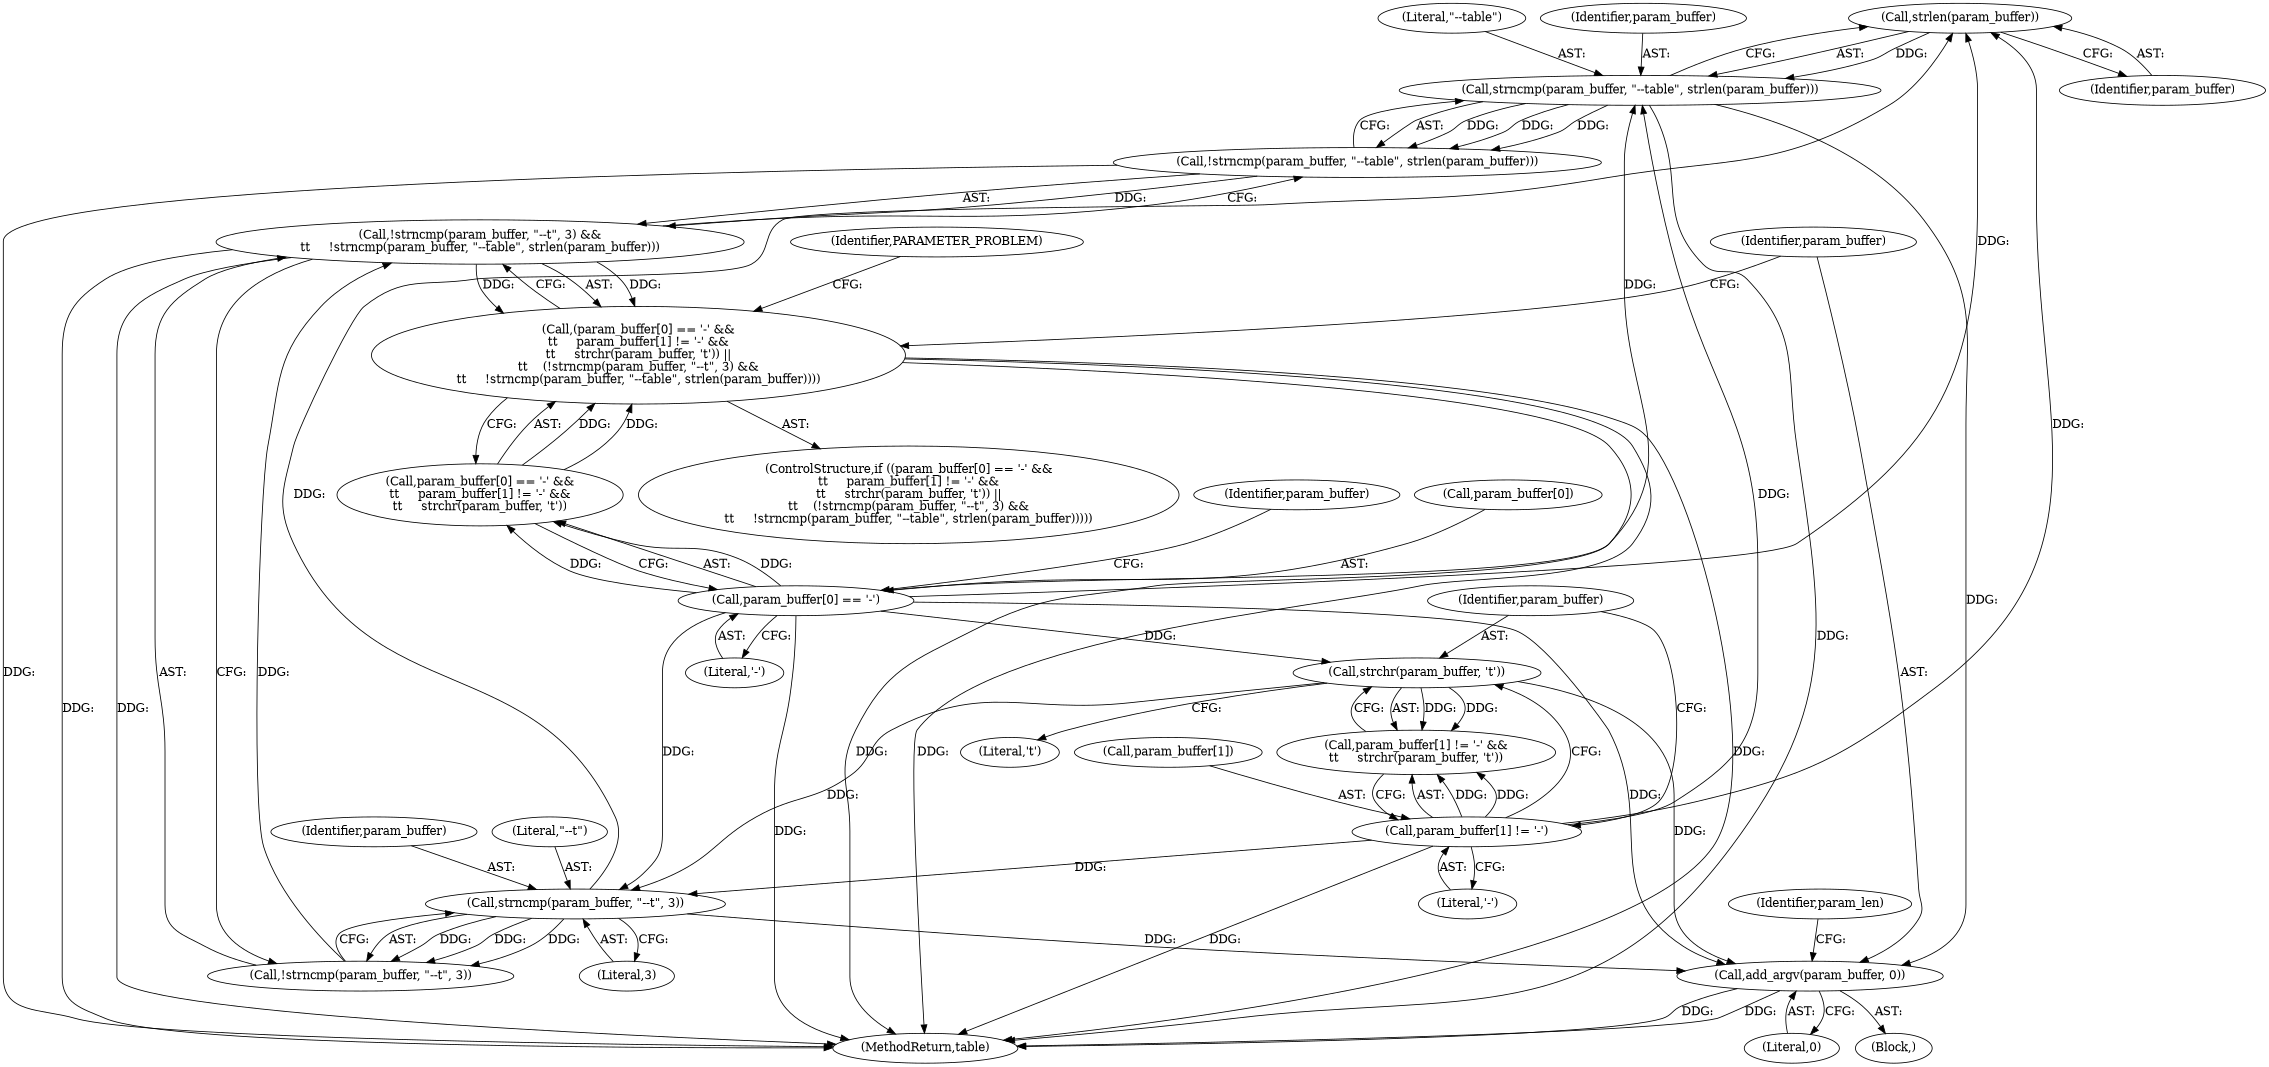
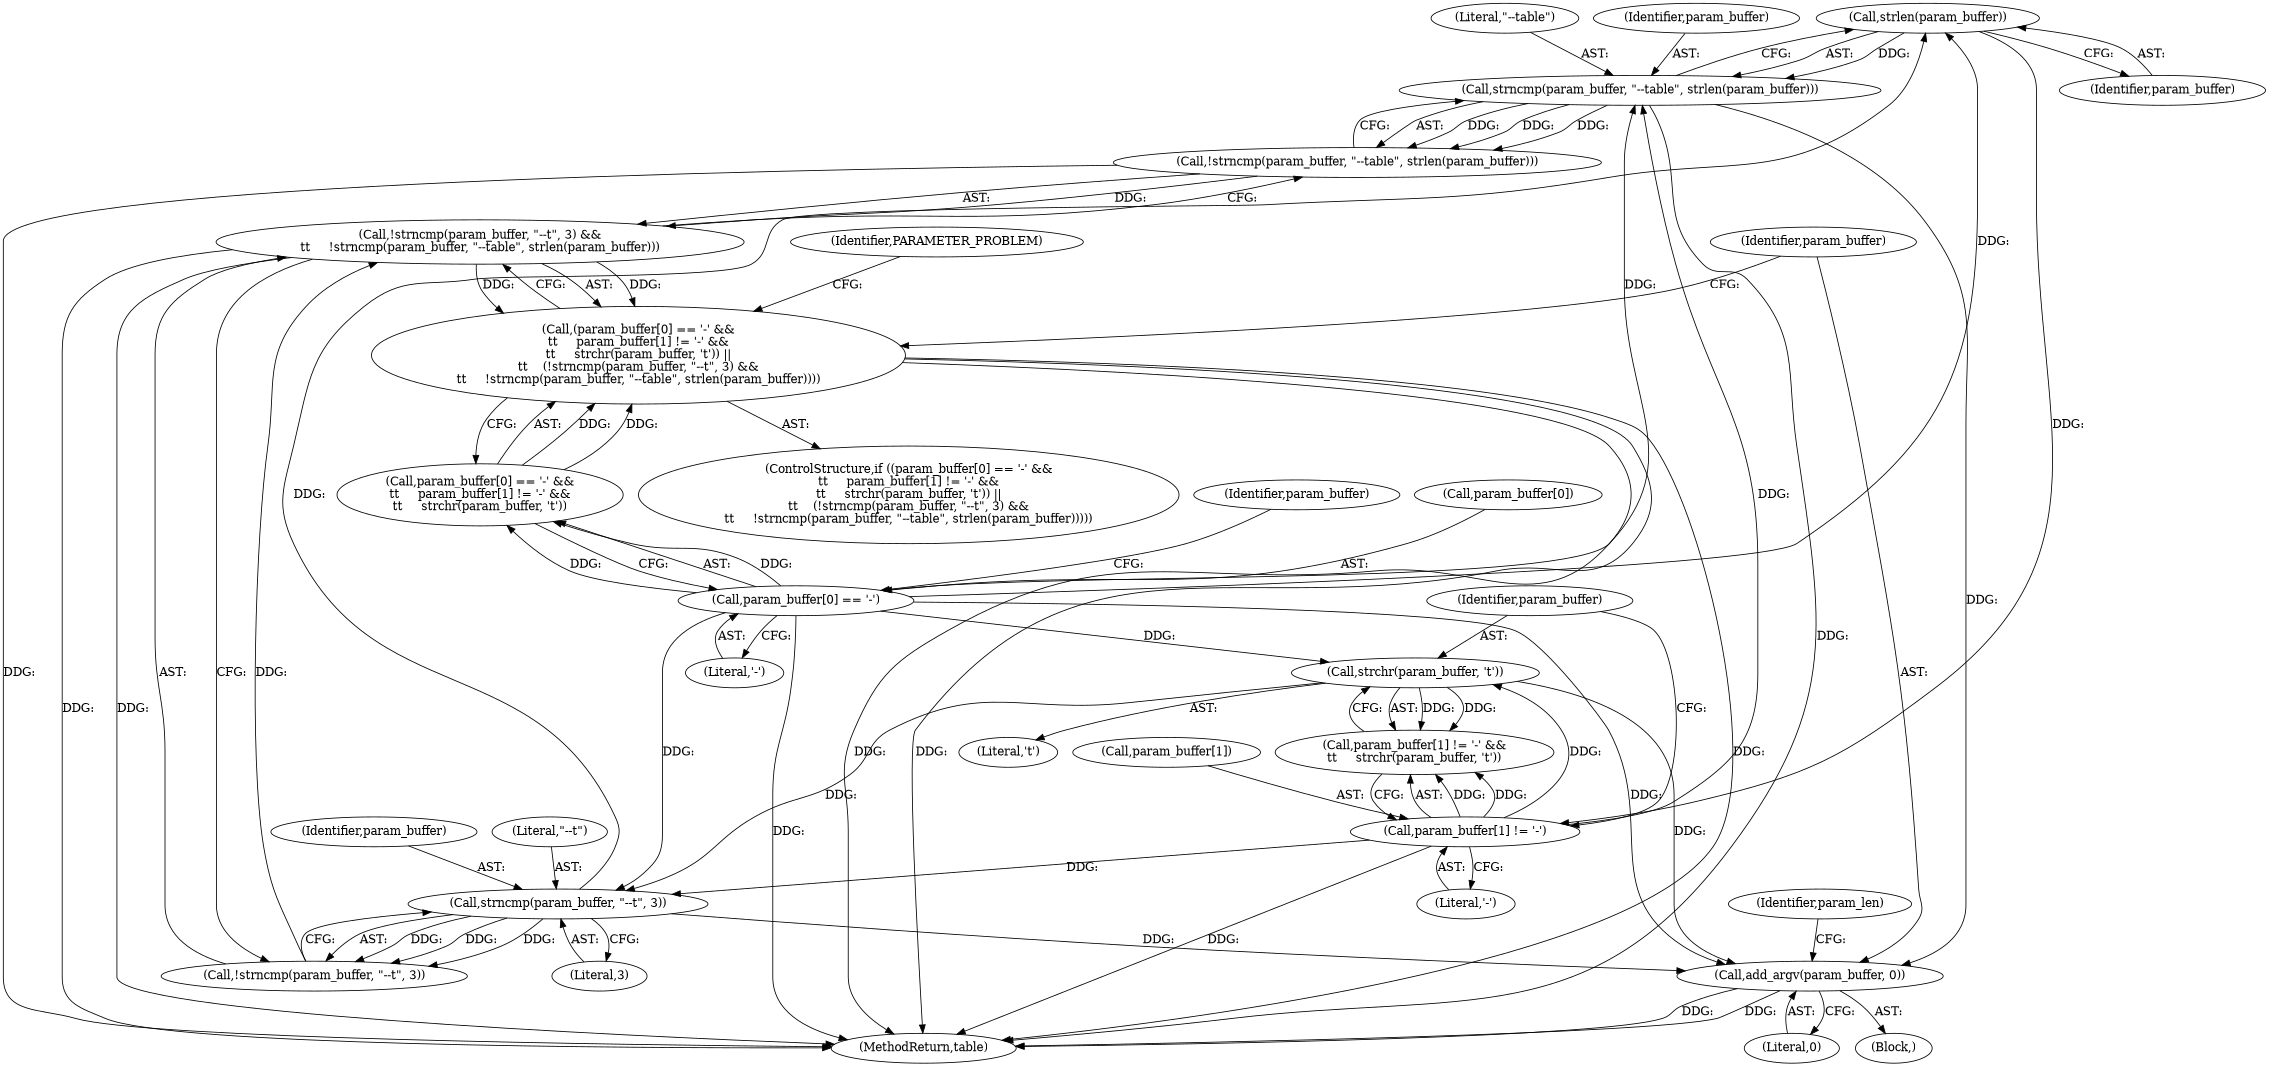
  digraph {
    n1 [label="(Call,strlen(param_buffer))"]
    n2 [label="(Call,strncmp(param_buffer, \"--table\", strlen(param_buffer)))"]
    n3 [label="(Identifier,param_buffer)"]
    n4 [label="(Call,add_argv(param_buffer, 0))"]
    n5 [label="(MethodReturn,table)"]
    n6 [label="(Call,!strncmp(param_buffer, \"--table\", strlen(param_buffer)))"]
    n7 [label="(Call,param_buffer[1] != '-')"]
    n8 [label="(Call,strncmp(param_buffer, \"--t\", 3))"]
    n9 [label="(Call,strchr(param_buffer, 't'))"]
    n10 [label="(Call,param_buffer[1] != '-' &&\n\t\t     strchr(param_buffer, 't'))"]
    n11 [label="(Literal,'-')"]
    n12 [label="(Call,!strncmp(param_buffer, \"--t\", 3))"]
    n13 [label="(Literal,3)"]
    n14 [label="(Literal,'t')"]
    n15 [label="(Block,)"]
    n16 [label="(Literal,0)"]
    n17 [label="(Call,param_buffer[0] == '-')"]
    n18 [label="(Literal,'-')"]
    n19 [label="(Call,param_buffer[0] == '-' &&\n\t\t     param_buffer[1] != '-' &&\n\t\t     strchr(param_buffer, 't'))"]
    n20 [label="(Call,(param_buffer[0] == '-' &&\n\t\t     param_buffer[1] != '-' &&\n\t\t     strchr(param_buffer, 't')) ||\n\t\t    (!strncmp(param_buffer, \"--t\", 3) &&\n\t\t     !strncmp(param_buffer, \"--table\", strlen(param_buffer))))"]
    n21 [label="(Call,!strncmp(param_buffer, \"--t\", 3) &&\n\t\t     !strncmp(param_buffer, \"--table\", strlen(param_buffer)))"]
    n22 [label="(ControlStructure,if ((param_buffer[0] == '-' &&\n\t\t     param_buffer[1] != '-' &&\n\t\t     strchr(param_buffer, 't')) ||\n\t\t    (!strncmp(param_buffer, \"--t\", 3) &&\n\t\t     !strncmp(param_buffer, \"--table\", strlen(param_buffer)))))"]
    n23 [label="(Identifier,param_buffer)"]
    n24 [label="(Identifier,param_buffer)"]
    n25 [label="(Identifier,param_buffer)"]
    n26 [label="(Literal,\"--t\")"]
    n27 [label="(Identifier,param_len)"]
    n28 [label="(Call,param_buffer[1])"]
    n29 [label="(Identifier,param_buffer)"]
    n30 [label="(Literal,\"--table\")"]
    n31 [label="(Identifier,PARAMETER_PROBLEM)"]
    n32 [label="(Call,param_buffer[0])"]
    n33 [label="(Identifier,param_buffer)"]
    n1 -> n2 [label="AST: "]
    n1 -> n2 [label="DDG: "]
    n1 -> n3 [label="CFG: "]
    n2 -> n1 [label="CFG: "]
    n2 -> n4 [label="DDG: "]
    n2 -> n5 [label="DDG: "]
    n2 -> n6 [label="AST: "]
    n2 -> n6 [label="DDG: "]
    n2 -> n6 [label="DDG: "]
    n2 -> n6 [label="DDG: "]
    n3 -> n1 [label="AST: "]
    n4 -> n5 [label="DDG: "]
    n4 -> n5 [label="DDG: "]
    n4 -> n15 [label="AST: "]
    n4 -> n16 [label="CFG: "]
    n6 -> n2 [label="CFG: "]
    n6 -> n5 [label="DDG: "]
    n6 -> n21 [label="AST: "]
    n6 -> n21 [label="DDG: "]
-   n7 -> n1 [label="DDG: "]
+   n1 -> n7 [label="DDG: "]
    n7 -> n2 [label="DDG: "]
    n7 -> n5 [label="DDG: "]
    n7 -> n8 [label="DDG: "]
-   n7 -> n9 [label="CFG: "]
+   n7 -> n9 [label="DDG: "]
    n7 -> n10 [label="AST: "]
    n7 -> n10 [label="DDG: "]
    n7 -> n10 [label="DDG: "]
    n7 -> n11 [label="CFG: "]
    n8 -> n1 [label="DDG: "]
    n8 -> n4 [label="DDG: "]
    n8 -> n12 [label="AST: "]
    n8 -> n12 [label="DDG: "]
    n8 -> n12 [label="DDG: "]
    n8 -> n12 [label="DDG: "]
    n8 -> n13 [label="CFG: "]
    n9 -> n4 [label="DDG: "]
    n9 -> n8 [label="DDG: "]
    n9 -> n10 [label="AST: "]
    n9 -> n10 [label="DDG: "]
    n9 -> n10 [label="DDG: "]
-   n9 -> n14 [label="CFG: "]
+   n9 -> n14 [label="AST: "]
    n10 -> n7 [label="CFG: "]
    n10 -> n9 [label="CFG: "]
    n11 -> n7 [label="AST: "]
    n12 -> n8 [label="CFG: "]
    n12 -> n21 [label="AST: "]
    n12 -> n21 [label="DDG: "]
    n13 -> n8 [label="AST: "]
    n16 -> n4 [label="AST: "]
    n17 -> n1 [label="DDG: "]
    n17 -> n2 [label="DDG: "]
    n17 -> n4 [label="DDG: "]
    n17 -> n5 [label="DDG: "]
    n17 -> n8 [label="DDG: "]
    n17 -> n9 [label="DDG: "]
    n17 -> n18 [label="CFG: "]
    n17 -> n19 [label="AST: "]
    n17 -> n19 [label="DDG: "]
    n17 -> n19 [label="DDG: "]
    n18 -> n17 [label="AST: "]
    n19 -> n17 [label="CFG: "]
    n19 -> n20 [label="AST: "]
    n19 -> n20 [label="DDG: "]
    n19 -> n20 [label="DDG: "]
    n20 -> n5 [label="DDG: "]
    n20 -> n5 [label="DDG: "]
    n20 -> n5 [label="DDG: "]
    n20 -> n19 [label="CFG: "]
    n20 -> n21 [label="CFG: "]
    n20 -> n22 [label="AST: "]
    n21 -> n5 [label="DDG: "]
    n21 -> n5 [label="DDG: "]
    n21 -> n6 [label="CFG: "]
    n21 -> n12 [label="CFG: "]
    n21 -> n20 [label="AST: "]
    n21 -> n20 [label="DDG: "]
    n21 -> n20 [label="DDG: "]
    n23 -> n8 [label="AST: "]
    n24 -> n17 [label="CFG: "]
    n25 -> n4 [label="AST: "]
    n25 -> n20 [label="CFG: "]
    n26 -> n8 [label="AST: "]
    n27 -> n4 [label="CFG: "]
    n28 -> n7 [label="AST: "]
    n29 -> n7 [label="CFG: "]
    n29 -> n9 [label="AST: "]
    n30 -> n2 [label="AST: "]
    n31 -> n20 [label="CFG: "]
    n32 -> n17 [label="AST: "]
    n33 -> n2 [label="AST: "]
  }
